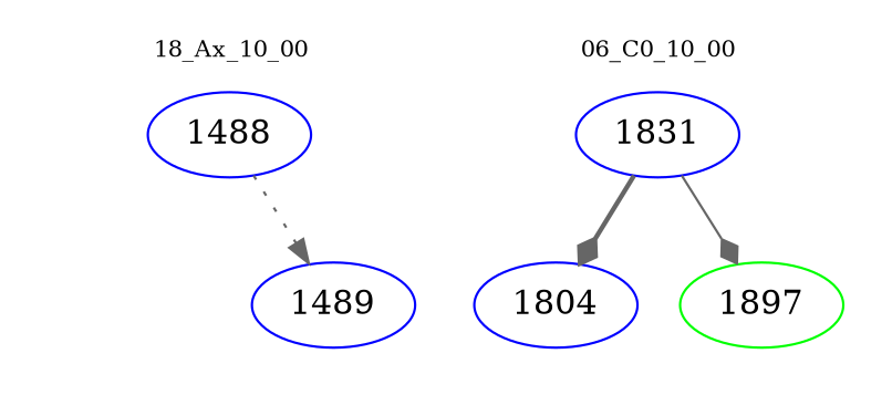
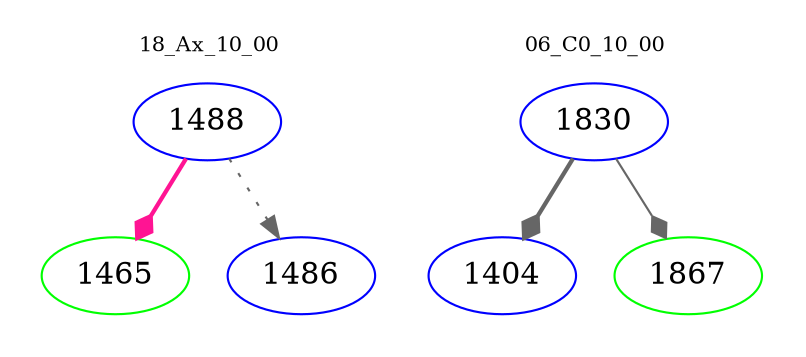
  digraph {
    node [color=blue]
    edge [arrowhead=diamond color=gray40 style=bold]
    n1 [label=1488]
-   n3 [label=1489]
-   n4 [label=1831]
-   n5 [label=1804]
-   n6 [color=green label=1897]
+   n2 [color=green label=1465]
+   n3 [label=1486]
+   n4 [label=1830]
+   n5 [label=1404]
+   n6 [color=green label=1867]
    subgraph cluster_1 {
      color=white
      fontsize=10
      label="18_Ax_10_00"
      n1
+     n2
      n3
    }
    subgraph cluster_2 {
      color=white
      fontsize=10
      label="06_C0_10_00"
      n4
      n5
      n6
    }
+   n1 -> n2 [color=deeppink]
    n1 -> n3 [arrowhead=normal style=dotted]
    n4 -> n5
    n4 -> n6 [style=solid]
  }
